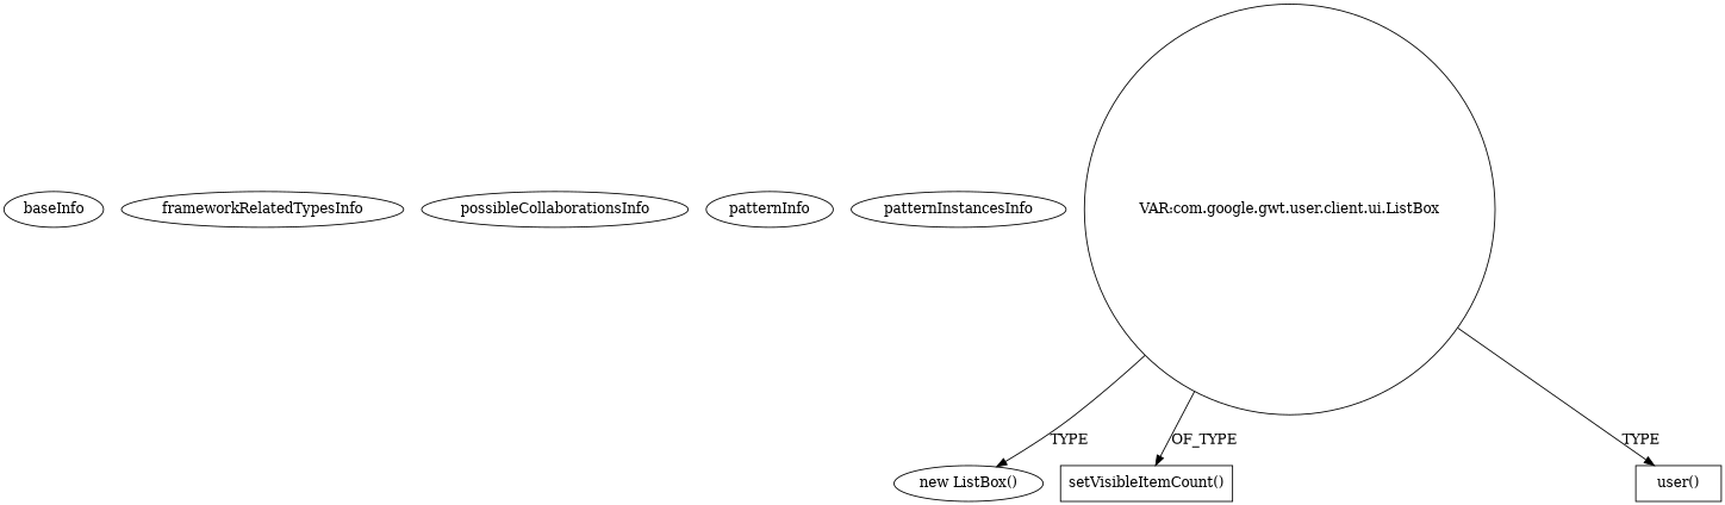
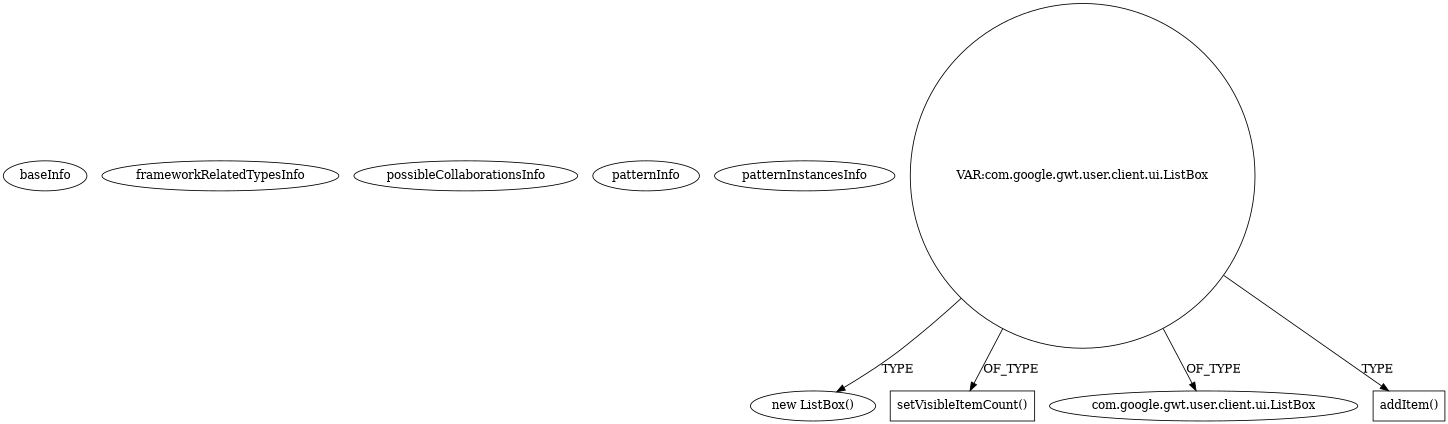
  digraph {
    baseInfo [category=pattern graphId=621 isAnonymous=false possibleRelation=false]
    frameworkRelatedTypesInfo
    possibleCollaborationsInfo
    patternInfo [frequency=2.0 patternRootClient=null]
    patternInstancesInfo [0="coldplayguy-flight87~/coldplayguy-flight87/flight87-master/BookFlight/src/bookflight/client/BookFlight.java~BookFlight~1091" 1="lgrammel-gwtbenchmark~/lgrammel-gwtbenchmark/gwtbenchmark-master/gwt-benchmark/src/de/larsgrammel/gwtbenchmark/client/GWTBenchmark.java~GWTBenchmark~3628"]
    n6 [isFrameworkType=false label="new ListBox()" vertexType=CONSTRUCTOR_CALL]
    n7 [isFrameworkType=false label="VAR:com.google.gwt.user.client.ui.ListBox" shape=circle vertexType=VARIABLE_EXPRESION]
    n8 [isFrameworkType=false label="setVisibleItemCount()" shape=box vertexType=INSIDE_CALL]
-   n10 [isFrameworkType=false label="user()" shape=box vertexType=INSIDE_CALL]
+   n9 [isFrameworkType=false label="com.google.gwt.user.client.ui.ListBox" vertexType=FRAMEWORK_CLASS_TYPE]
+   n10 [isFrameworkType=false label="addItem()" shape=box vertexType=INSIDE_CALL]
    n7 -> n6 [label=TYPE]
    n7 -> n8 [label=OF_TYPE]
+   n7 -> n9 [label=OF_TYPE]
    n7 -> n10 [label=TYPE]
  }
